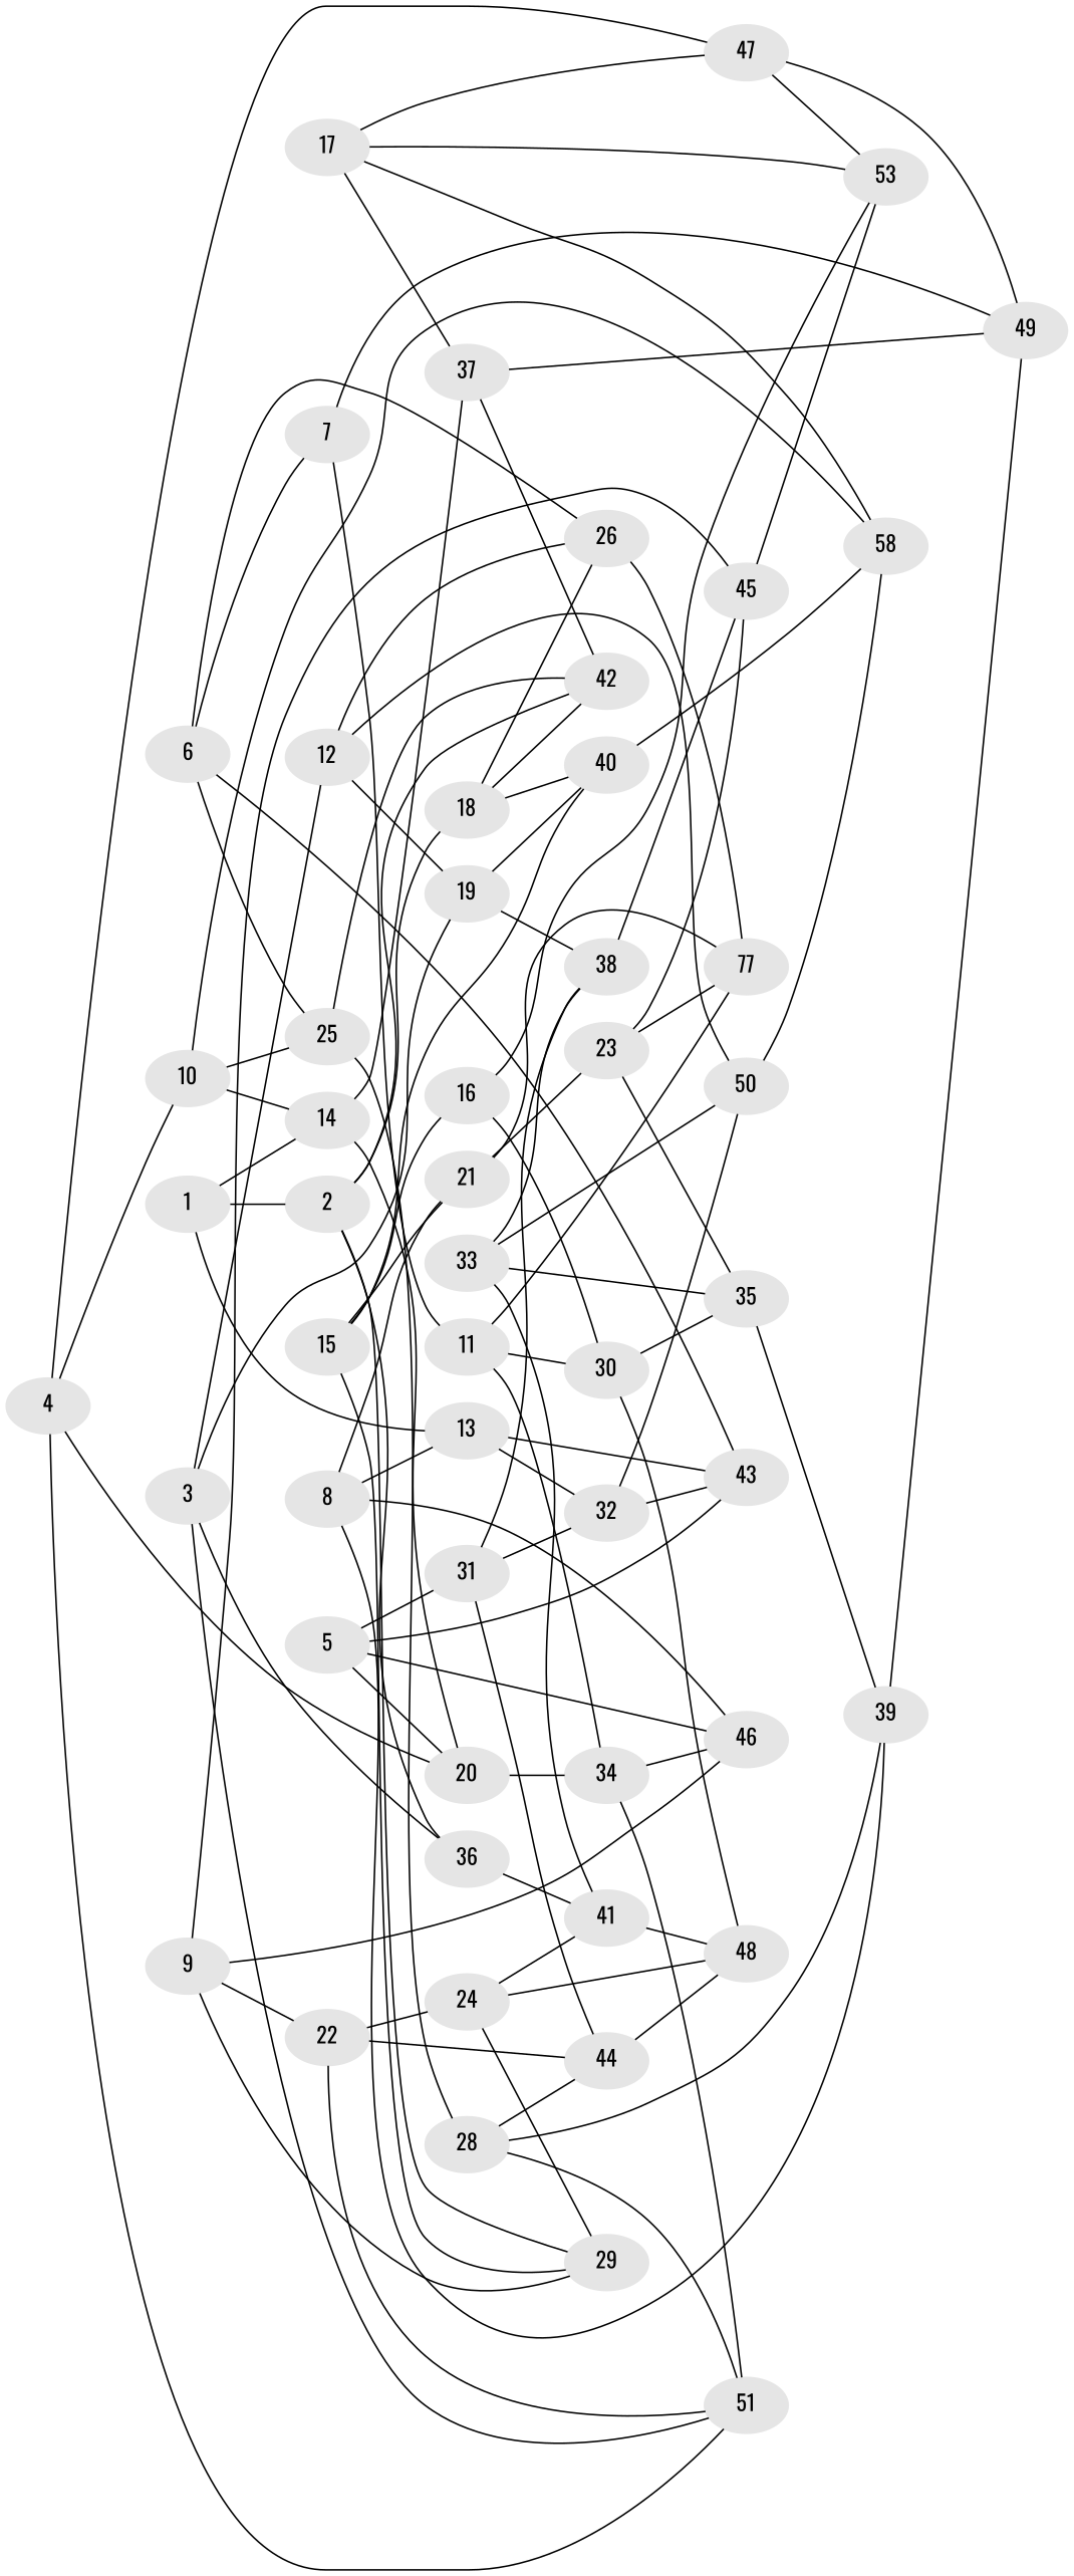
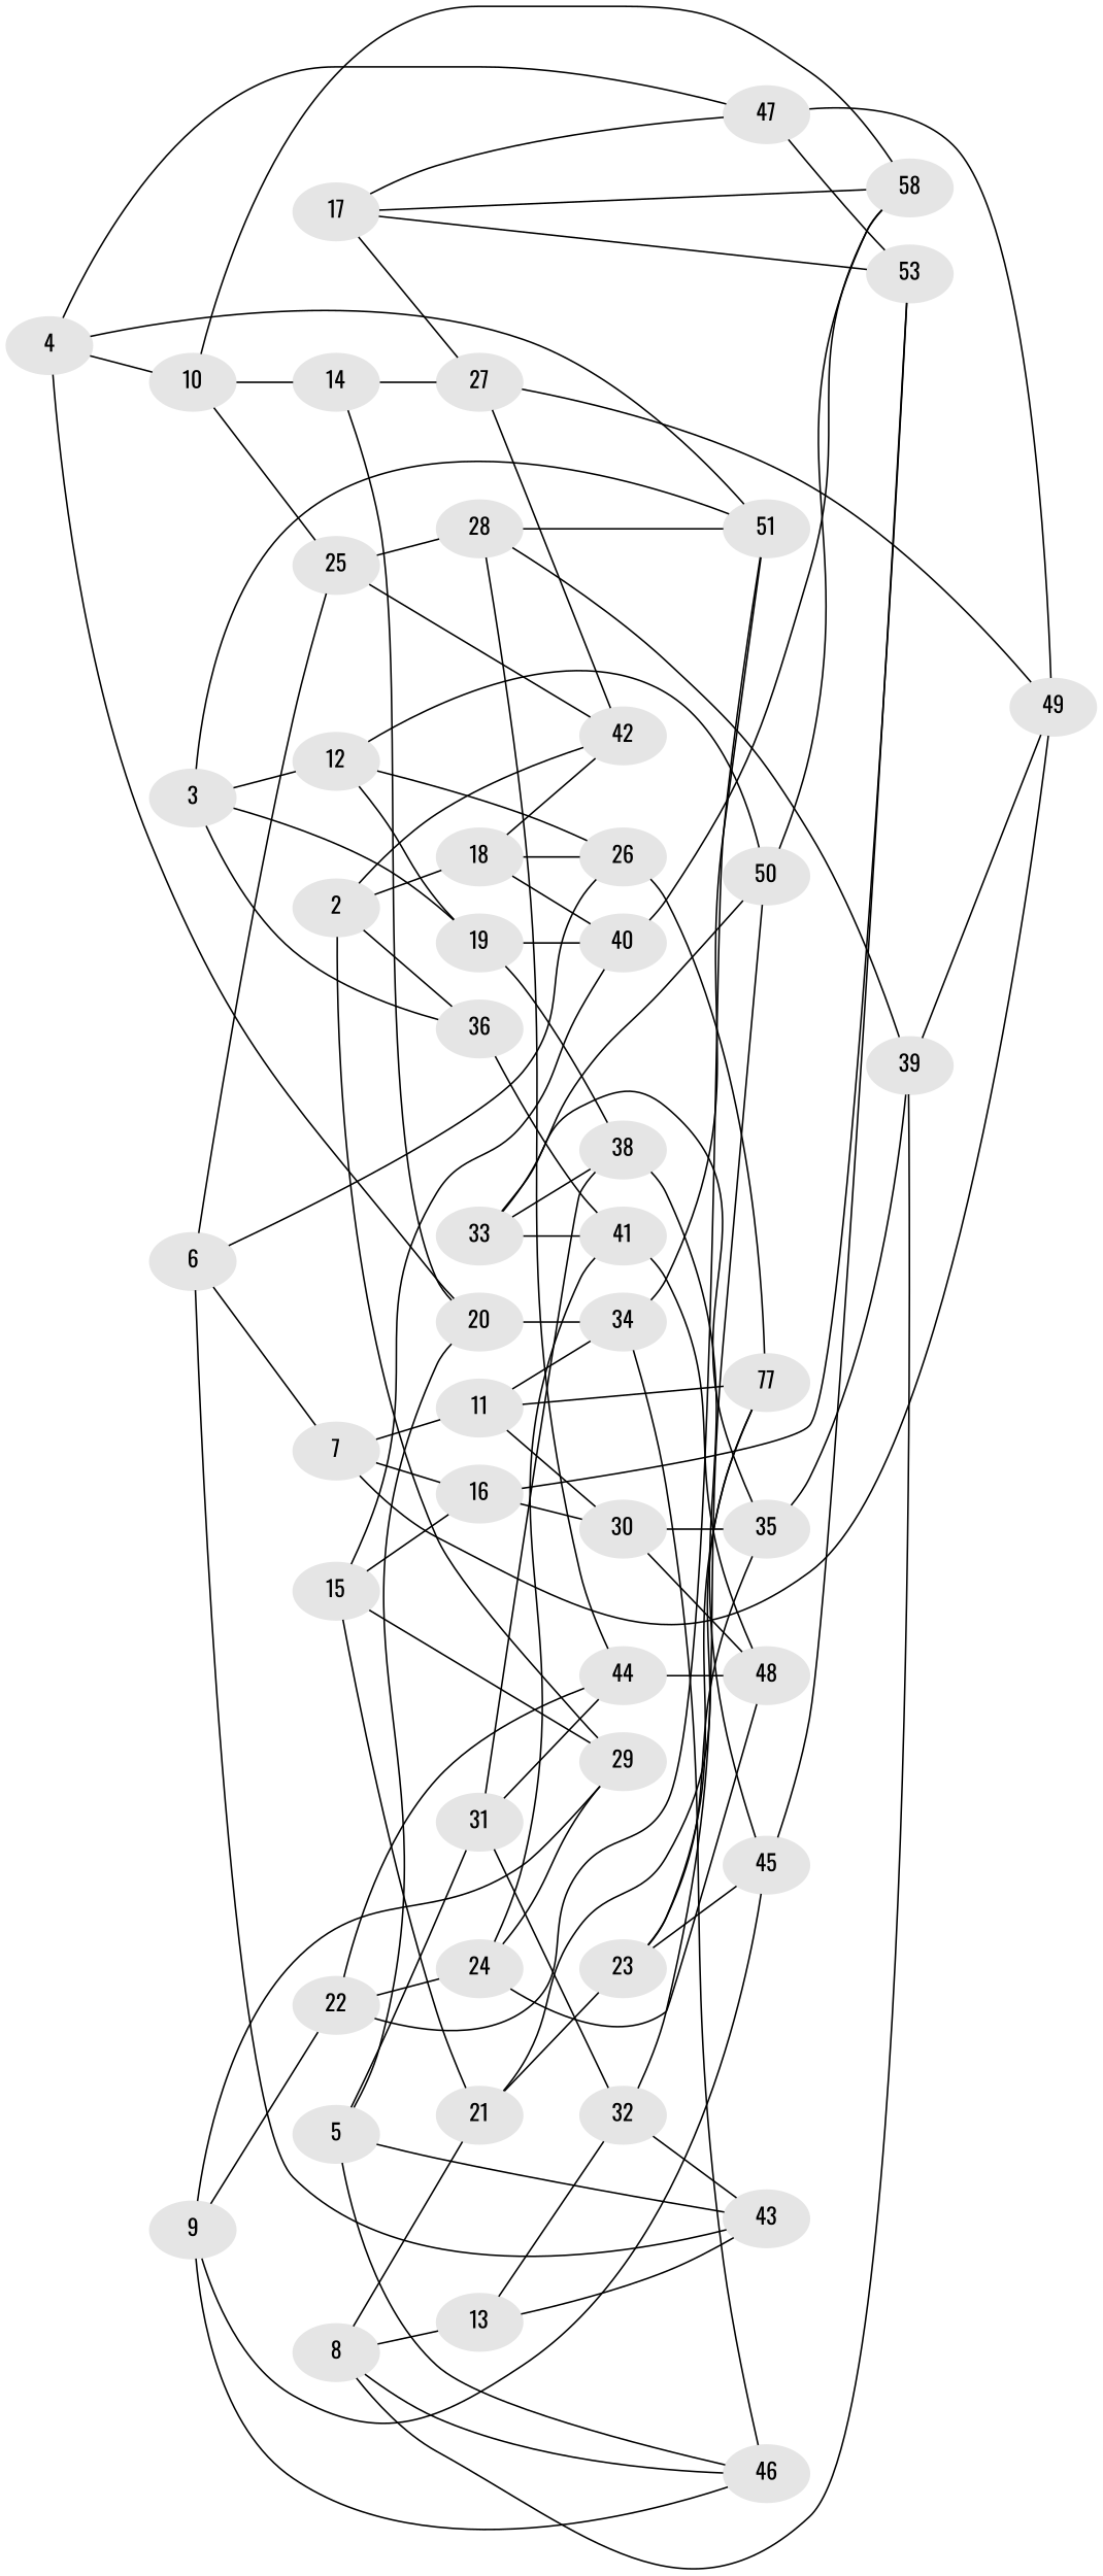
  graph {
    fontname=Oswald
    rankdir=LR
    node [color=gray90 fontname=Oswald style=filled]
    edge [fontname=Oswald]
-   1
    2
    13
    14
    42
    18
    29
    36
    43
    32
    20
-   27 [label=37]
+   27
    26
    40
    41
    3
    12
    19
    51
    50
    38
    4
    10
    47
    25
    n26 [label=58]
    34
    49
    53
    5
    31
    46
    44
    6
    7
    11
    16
    28
    n39 [label=77]
    30
    8
    21
    39
    23
    9
    22
    45
    24
    35
    48
    15
    17
    33
-   1 -- 2
-   1 -- 13
-   1 -- 14
    2 -- 42
    2 -- 18
    2 -- 29
    2 -- 36
    13 -- 43
    13 -- 32
    14 -- 20
    14 -- 27
    18 -- 42
    18 -- 26
    18 -- 40
    36 -- 41
    32 -- 43
    32 -- 50
    20 -- 34
    27 -- 42
    27 -- 49
    26 -- n39
    40 -- n26
    41 -- 48
    3 -- 36
    3 -- 12
    3 -- 19
    3 -- 51
    12 -- 26
    12 -- 19
    12 -- 50
    19 -- 40
    19 -- 38
    50 -- n26
    38 -- 45
    4 -- 20
    4 -- 51
    4 -- 10
    4 -- 47
    10 -- 14
    10 -- 25
    10 -- n26
    47 -- 49
    47 -- 53
    25 -- 42
    25 -- 28
    34 -- 51
    34 -- 46
    5 -- 43
    5 -- 20
    5 -- 31
    5 -- 46
    31 -- 32
    31 -- 38
    31 -- 44
    44 -- 48
    6 -- 43
    6 -- 26
    6 -- 25
    6 -- 7
    7 -- 49
    7 -- 11
+   7 -- 16
    11 -- 34
    11 -- n39
    11 -- 30
    16 -- 53
    16 -- 30
    28 -- 51
    28 -- 44
    28 -- 39
    30 -- 35
    30 -- 48
    8 -- 13
    8 -- 46
    8 -- 21
    8 -- 39
    21 -- n39
    21 -- 23
    39 -- 49
    23 -- n39
    23 -- 45
    23 -- 35
    9 -- 29
    9 -- 46
    9 -- 22
    9 -- 45
    22 -- 51
    22 -- 44
    22 -- 24
    45 -- 53
    24 -- 29
    24 -- 41
    24 -- 48
    35 -- 39
    15 -- 29
    15 -- 40
    15 -- 16
    15 -- 21
    17 -- 27
    17 -- 47
    17 -- n26
    17 -- 53
    33 -- 41
    33 -- 50
    33 -- 38
    33 -- 35
  }
